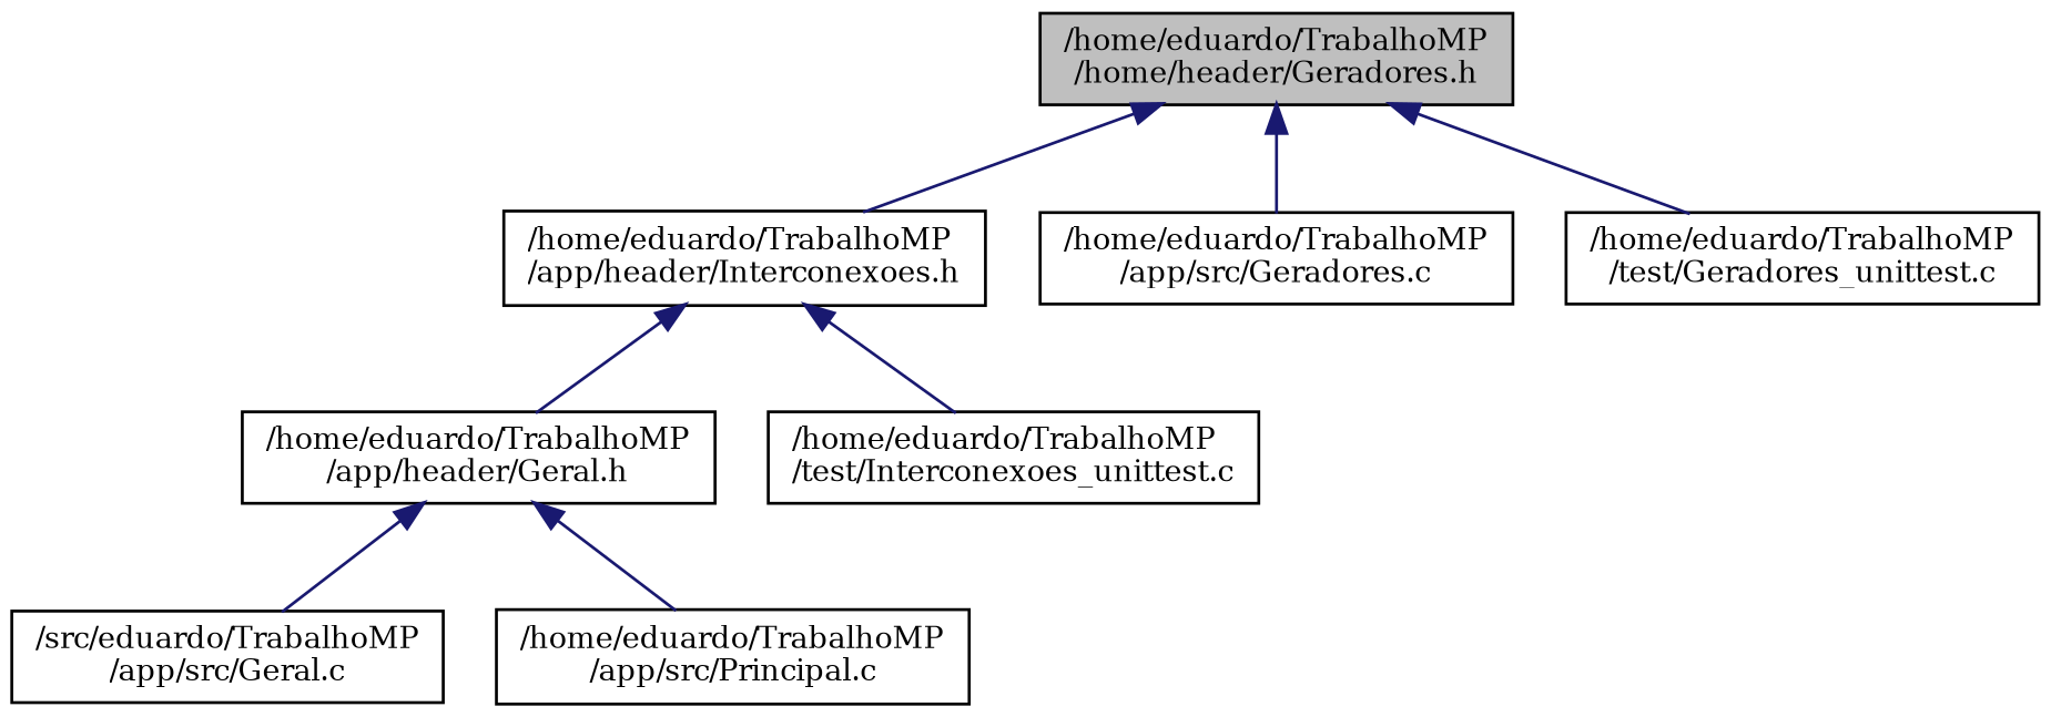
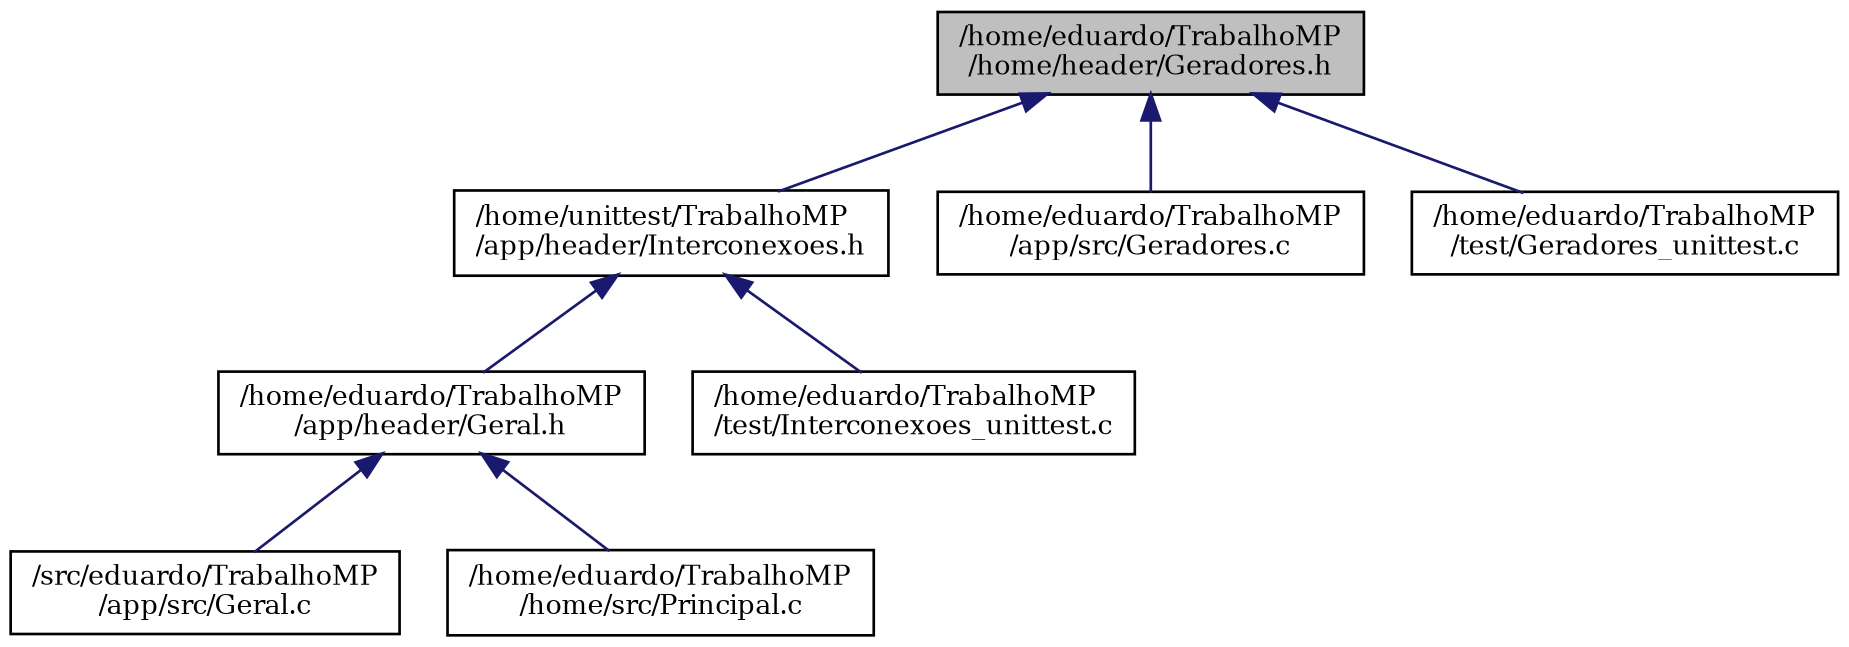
  digraph {
    fontname="DejaVu Serif"
    node [color=black fillcolor=white fontname="DejaVu Serif" fontsize=10 shape=record style=filled]
    edge [color=midnightblue dir=back fontname="DejaVu Serif" fontsize=10 labelfontname=Helvetica labelfontsize=10 style=solid]
    n1 [fillcolor=grey75 fontcolor=black height=0.2 label="/home/eduardo/TrabalhoMP\l/home/header/Geradores.h" width=0.4]
-   n2 [height=0.2 label="/home/eduardo/TrabalhoMP\l/app/header/Interconexoes.h" width=0.4]
+   n2 [height=0.2 label="/home/unittest/TrabalhoMP\l/app/header/Interconexoes.h" width=0.4]
    n3 [height=0.2 label="/home/eduardo/TrabalhoMP\l/app/src/Geradores.c" width=0.4]
    n4 [height=0.2 label="/home/eduardo/TrabalhoMP\l/test/Geradores_unittest.c" width=0.4]
    n5 [height=0.2 label="/home/eduardo/TrabalhoMP\l/app/header/Geral.h" width=0.4]
    n6 [height=0.2 label="/home/eduardo/TrabalhoMP\l/test/Interconexoes_unittest.c" width=0.4]
    n7 [height=0.2 label="/src/eduardo/TrabalhoMP\l/app/src/Geral.c" width=0.4]
-   n8 [height=0.2 label="/home/eduardo/TrabalhoMP\l/app/src/Principal.c" width=0.4]
+   n8 [height=0.2 label="/home/eduardo/TrabalhoMP\l/home/src/Principal.c" width=0.4]
    n1 -> n2
    n1 -> n3
    n1 -> n4
    n2 -> n5
    n2 -> n6
    n5 -> n7
    n5 -> n8
  }
